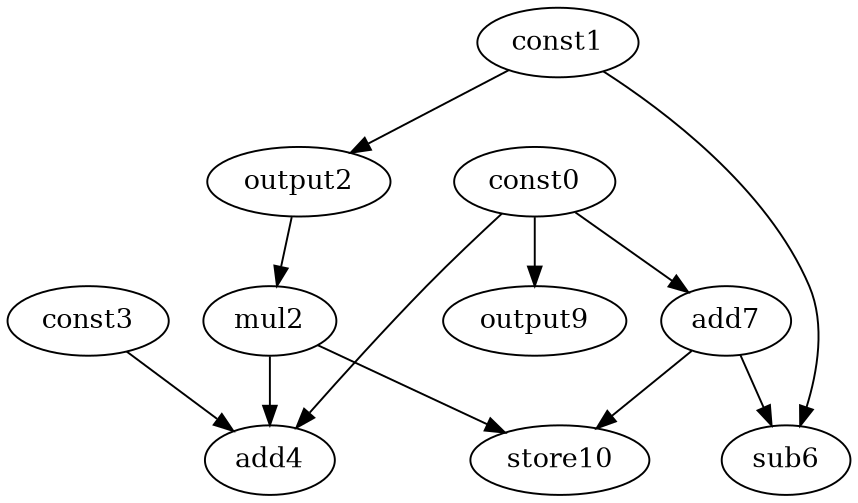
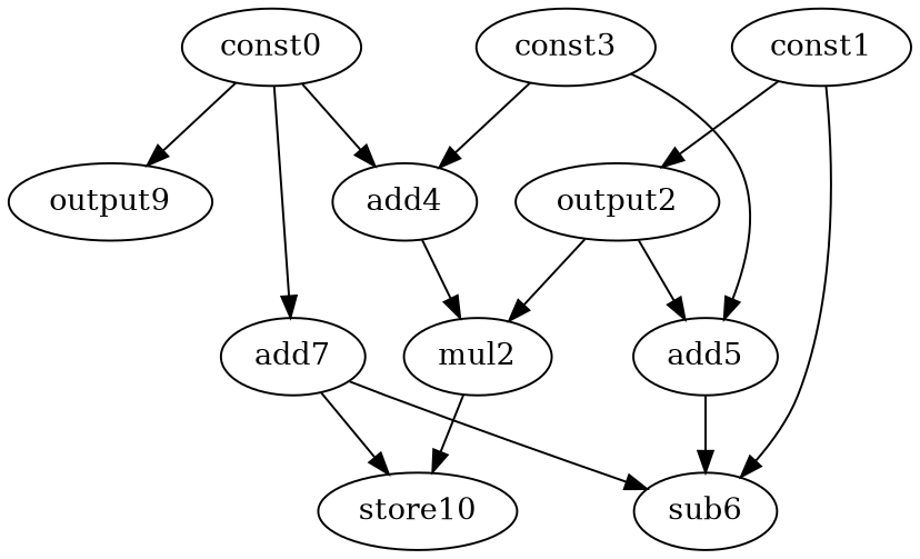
  digraph {
    node [opcode=add]
    edge [operand=0]
    add4
    const0 [opcode=const]
    add7
    output9 [opcode=output]
    n5 [label=mul2 opcode=mul]
    sub6 [opcode=sub]
    store10 [opcode=store]
    n8 [label=output2 opcode=load]
    const1 [opcode=const]
+   add5
    const3 [opcode=const]
-   n5 -> add4 [operand=1]
+   add4 -> n5 [operand=1]
    const0 -> add4
    const0 -> add7
    const0 -> output9
    add7 -> sub6 [operand=1]
    add7 -> store10 [operand=1]
    n5 -> store10
    n8 -> n5
+   n8 -> add5
    const1 -> sub6
    const1 -> n8
+   add5 -> sub6 [operand=1]
    const3 -> add4 [operand=1]
+   const3 -> add5 [operand=1]
  }
